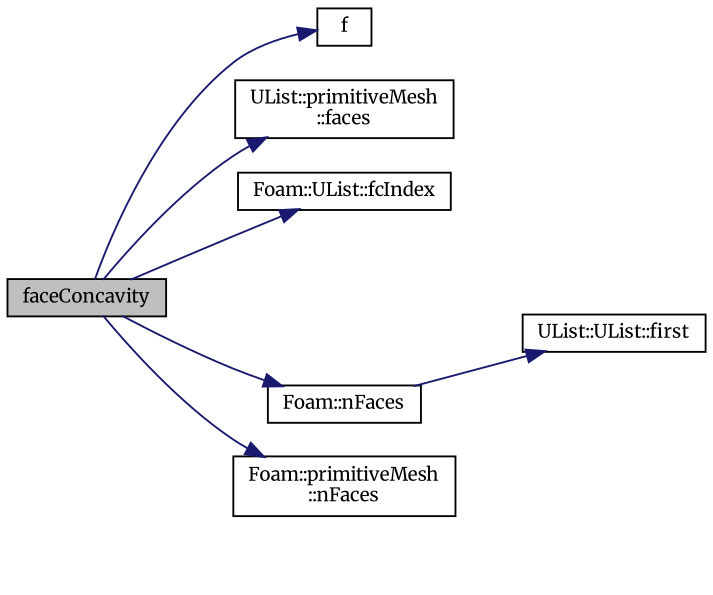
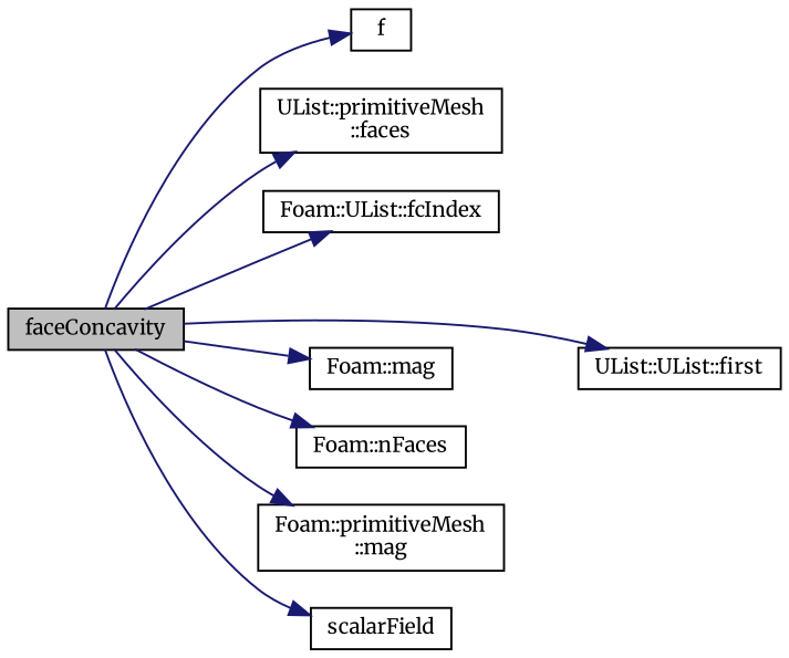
  digraph {
    fontname=Merriweather
    rankdir=LR
    node [color=black fontname=Merriweather fontsize=10 shape=record]
    edge [color=midnightblue fontname=Merriweather fontsize=10 labelfontname=Helvetica labelfontsize=10 style=solid]
    n1 [fillcolor=grey75 fontcolor=black height=0.2 label=faceConcavity style=filled width=0.4]
    n2 [height=0.2 label=f width=0.4]
    n3 [height=0.2 label="UList::primitiveMesh\l::faces" width=0.4]
    n4 [height=0.2 label="Foam::UList::fcIndex" width=0.4]
    n5 [height=0.2 label="UList::UList::first" width=0.4]
+   n6 [height=0.2 label="Foam::mag" width=0.4]
    n7 [height=0.2 label="Foam::nFaces" width=0.4]
-   n8 [height=0.2 label="Foam::primitiveMesh\l::nFaces" width=0.4]
+   n8 [height=0.2 label="Foam::primitiveMesh\l::mag" width=0.4]
+   n9 [height=0.2 label=scalarField width=0.4]
    n1 -> n2
    n1 -> n3
    n1 -> n4
-   n7 -> n5
+   n1 -> n5
+   n1 -> n6
    n1 -> n7
    n1 -> n8
+   n1 -> n9
  }
